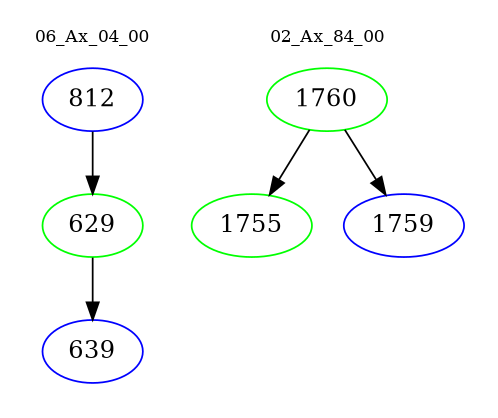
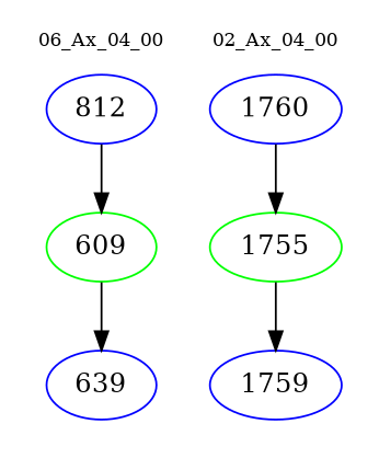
  digraph {
    node [color=blue]
    edge [color=black]
    n1 [label=812]
-   n2 [color=green label=629]
+   n2 [color=green label=609]
    n3 [label=639]
-   n4 [color=green label=1760]
+   n4 [label=1760]
    n5 [color=green label=1755]
    n6 [label=1759]
    subgraph cluster_1 {
      color=white
      fontsize=10
      label="06_Ax_04_00"
      n1
      n2
      n3
    }
    subgraph cluster_2 {
      color=white
      fontsize=10
-     label="02_Ax_84_00"
+     label="02_Ax_04_00"
      n4
      n5
      n6
    }
    n1 -> n2
    n2 -> n3
    n4 -> n5
-   n4 -> n6
+   n5 -> n6
  }
